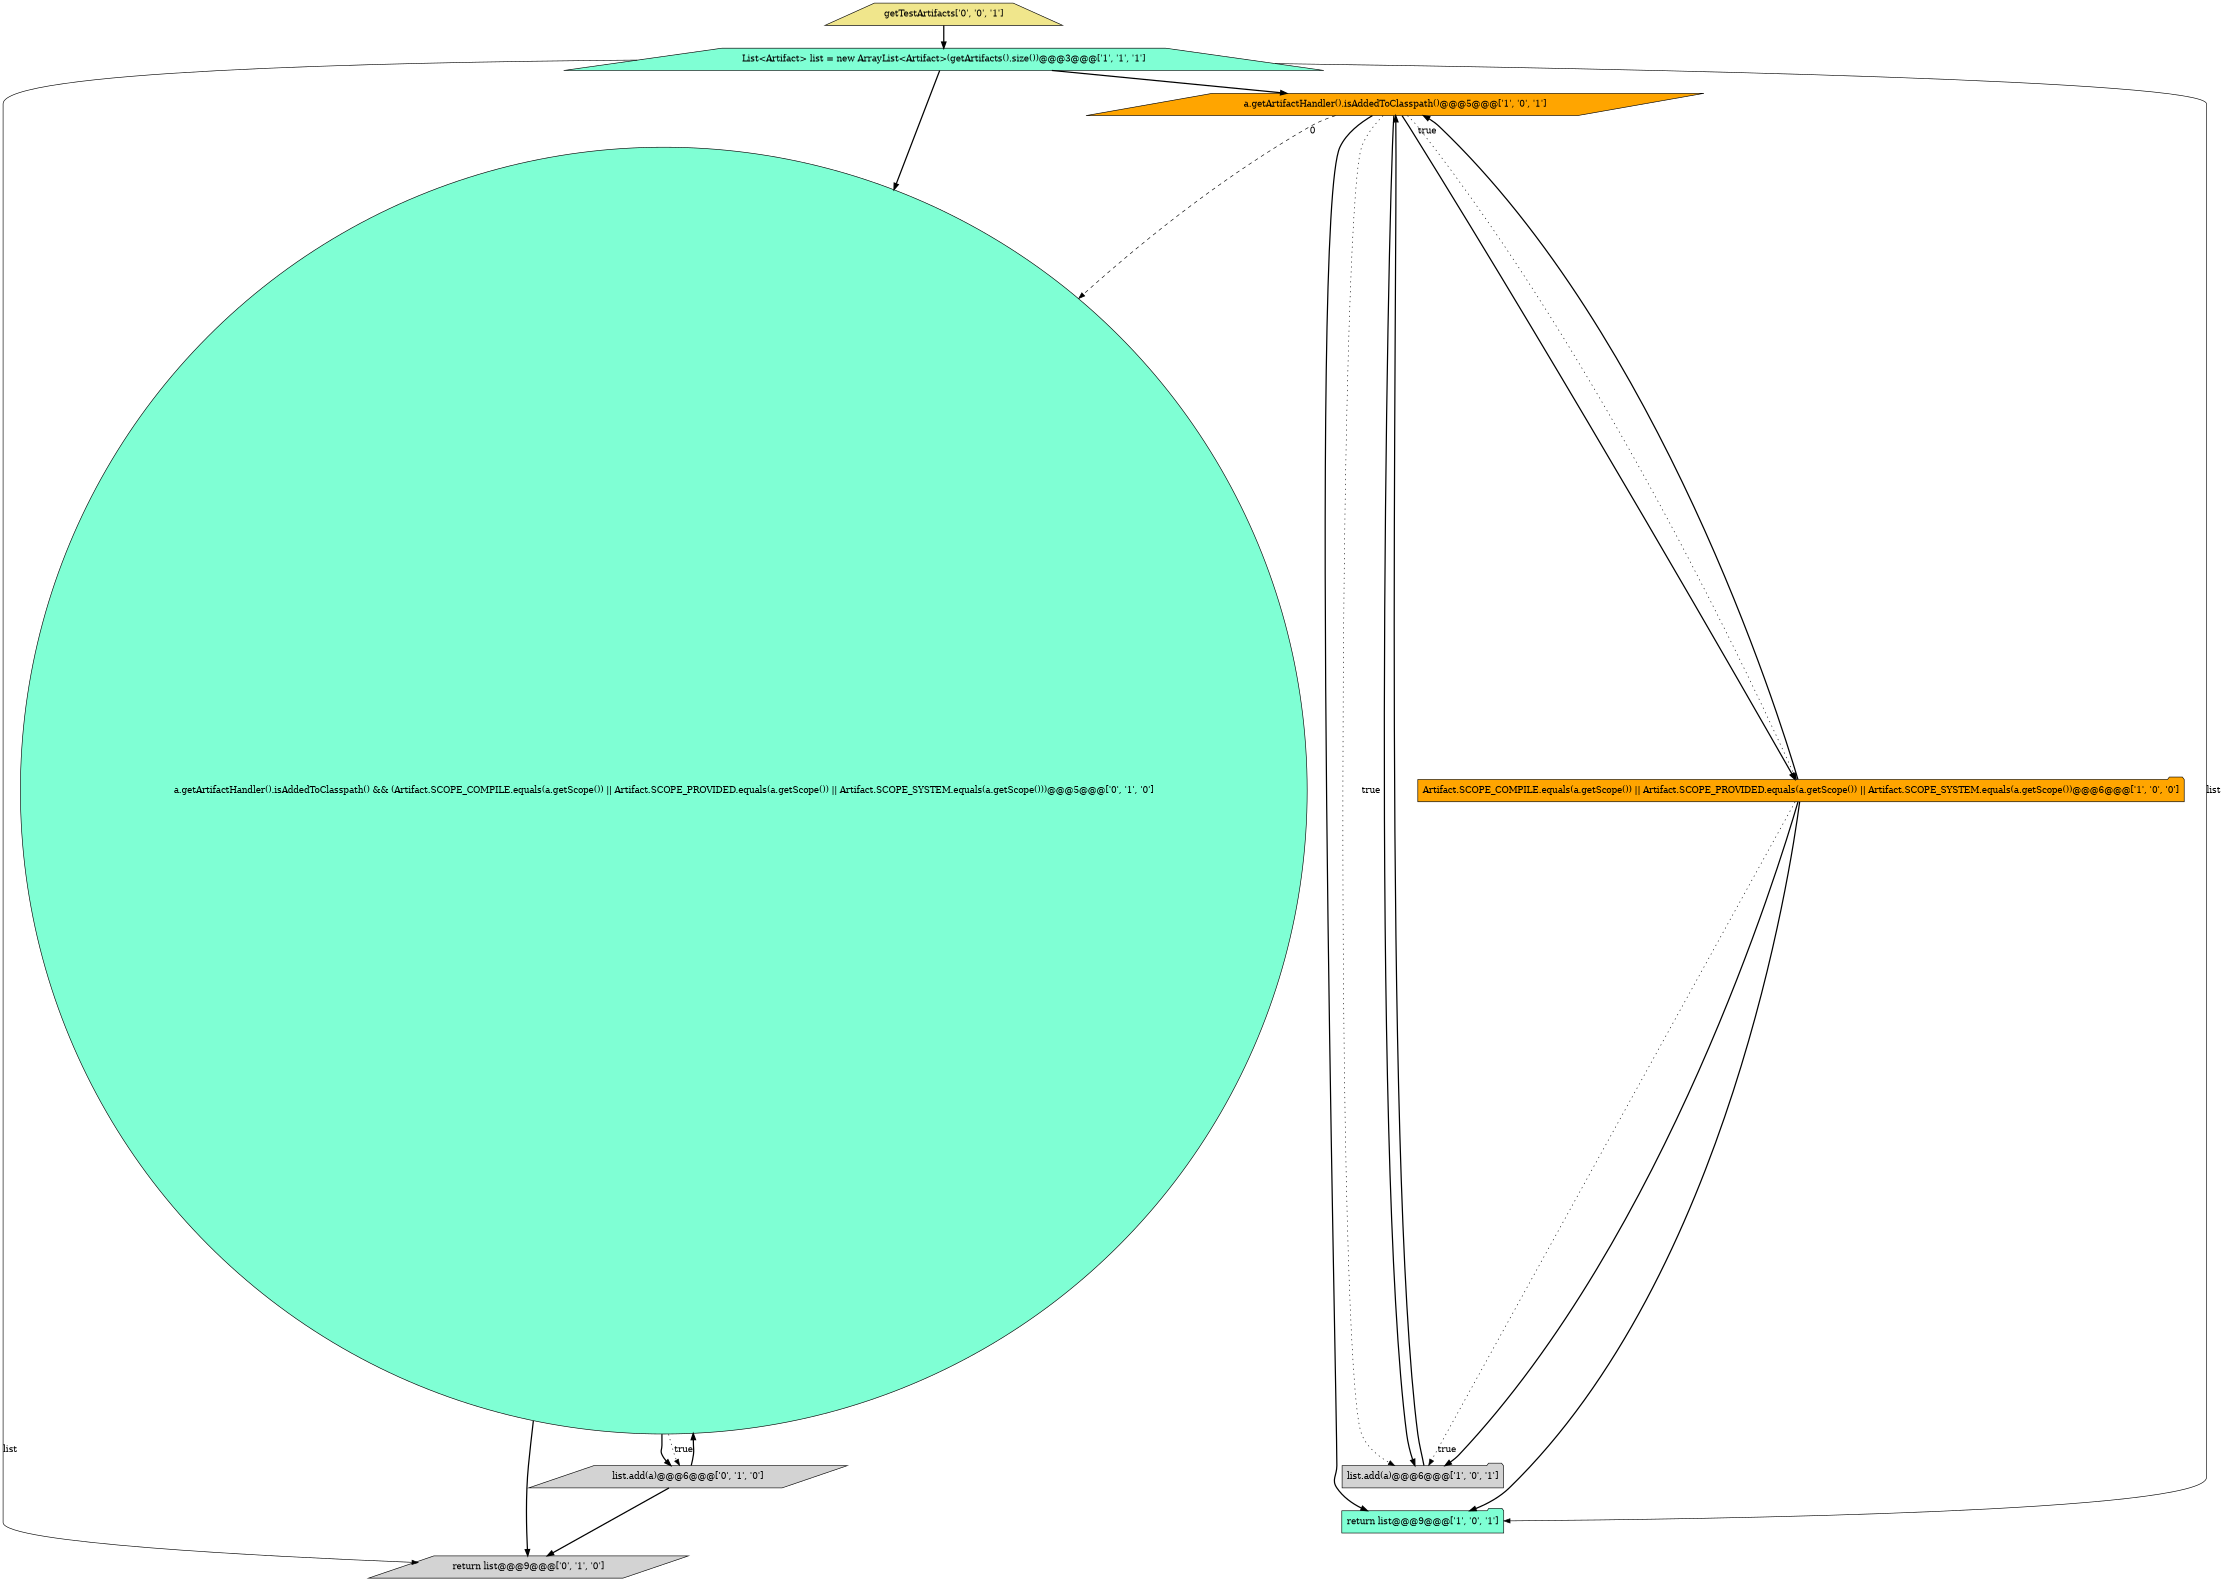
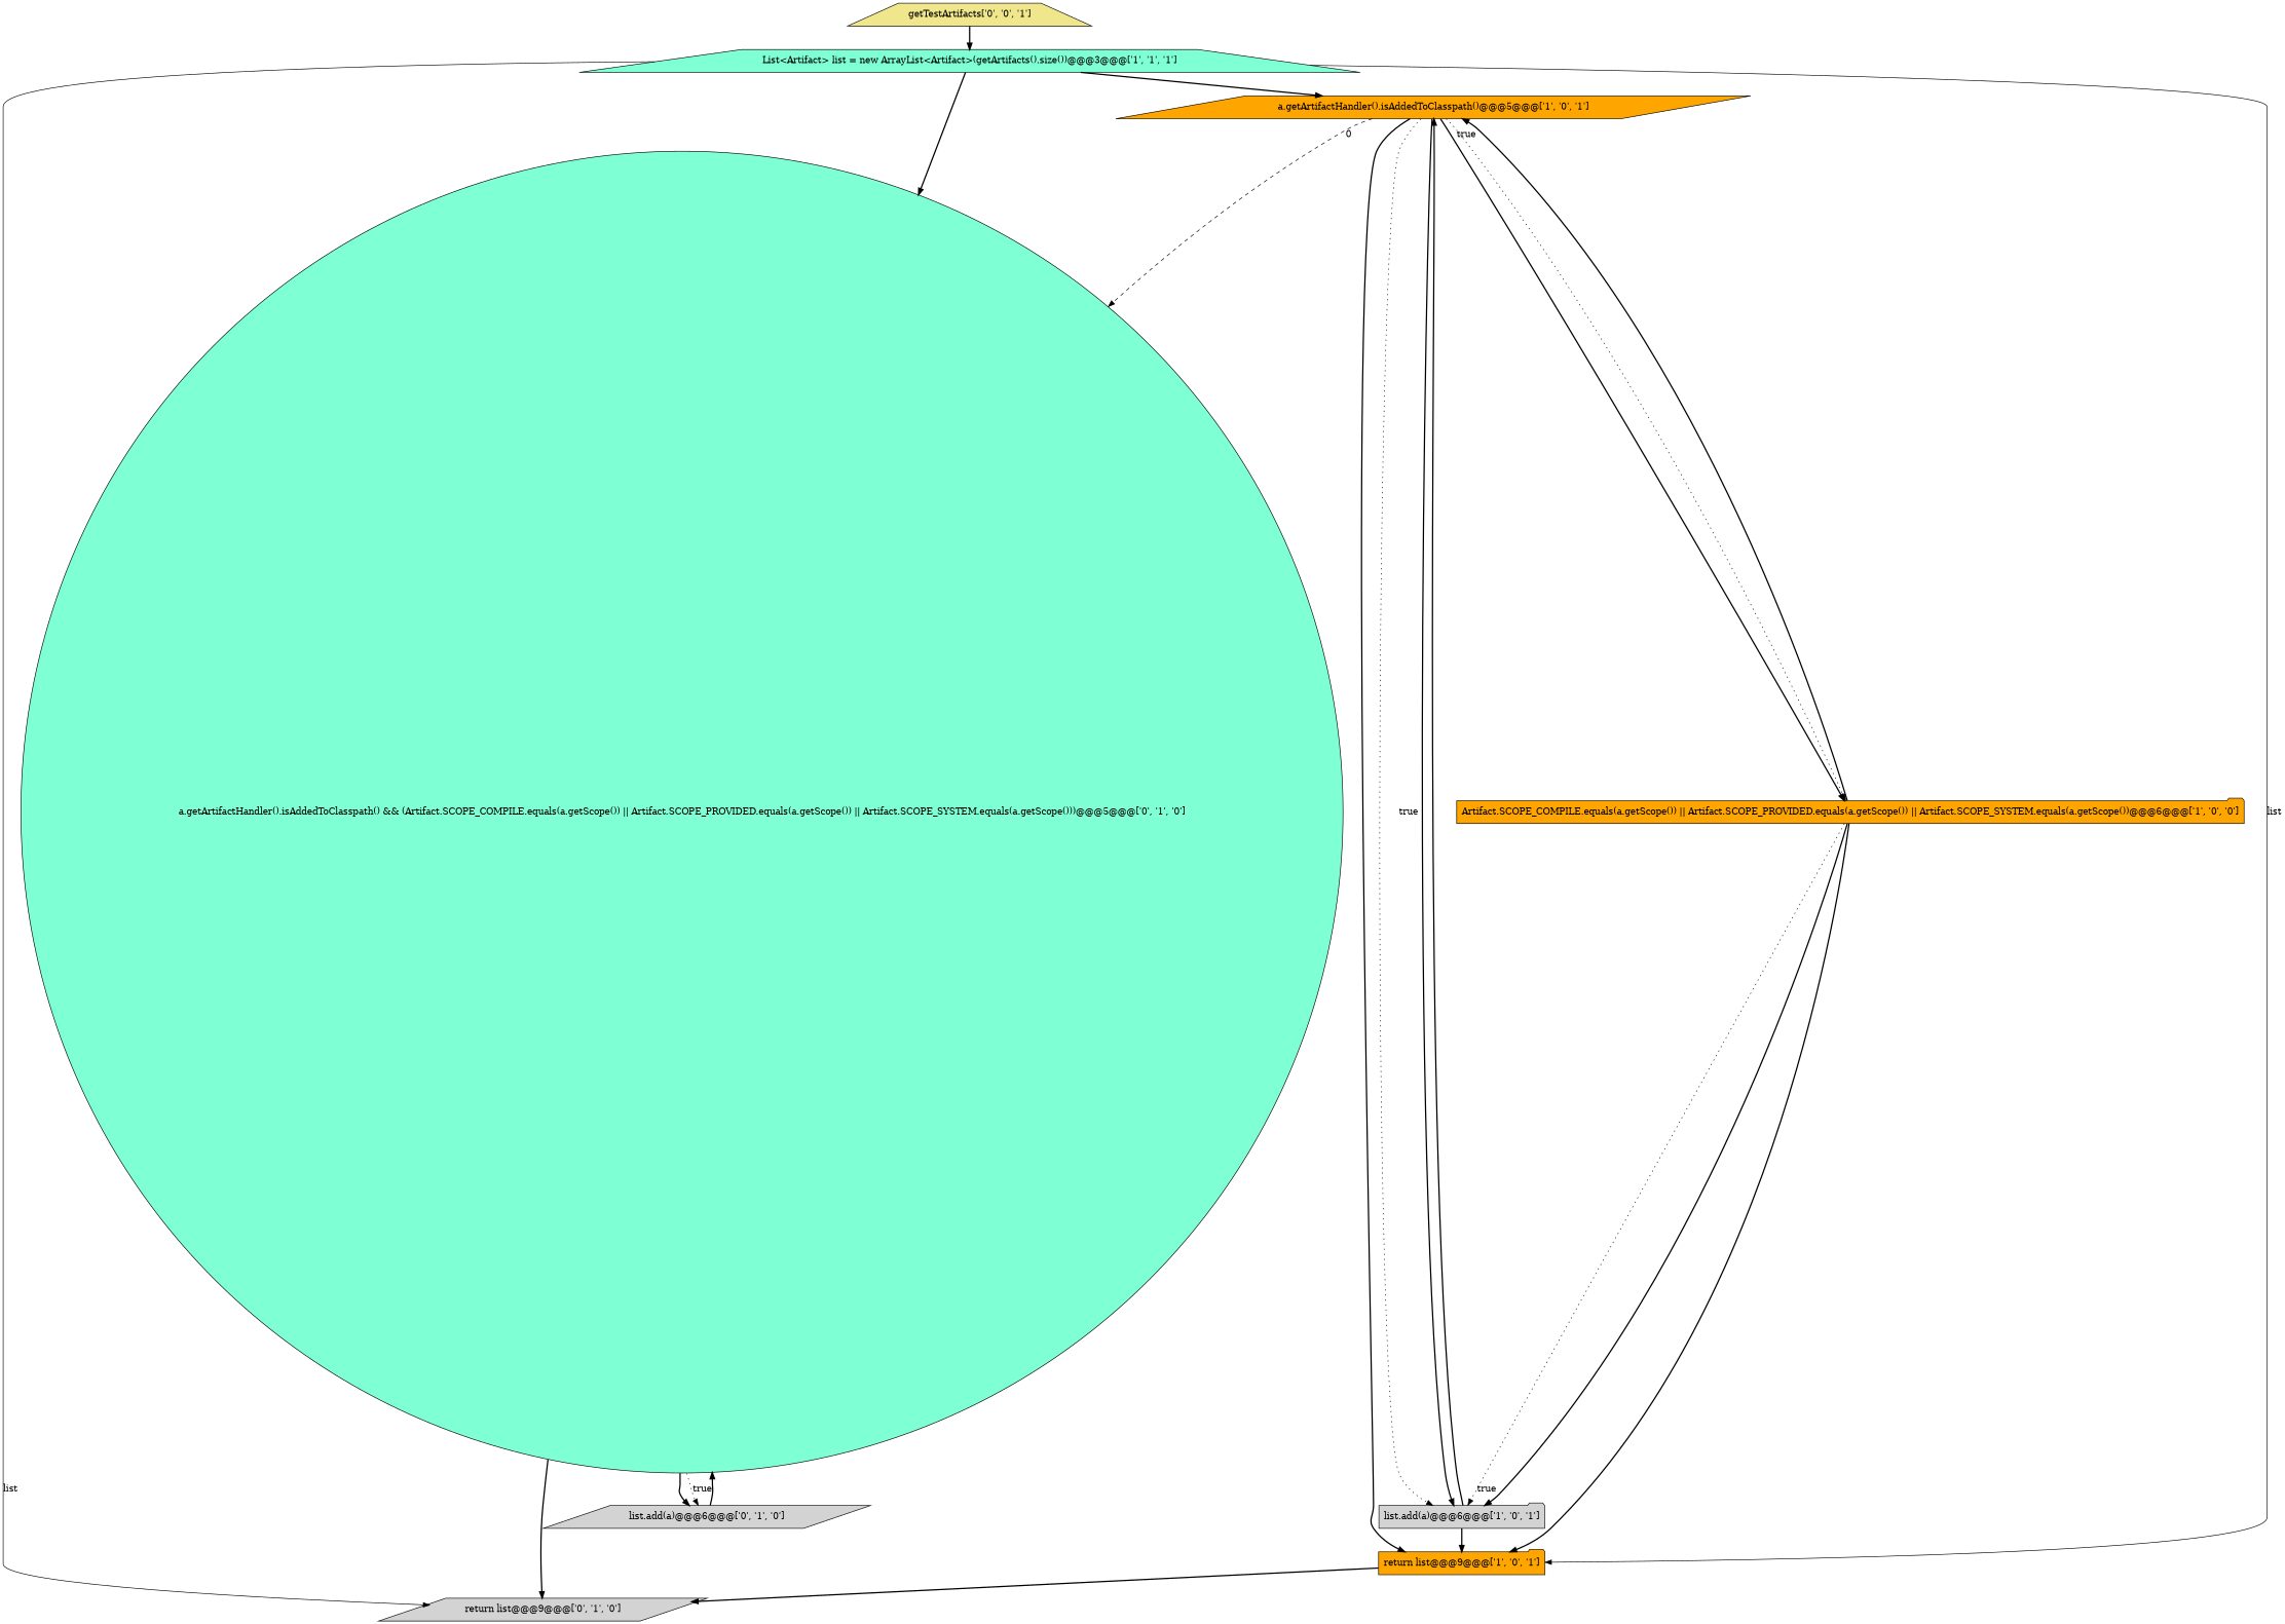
  digraph {
    node [fillcolor=lightgrey shape=parallelogram style=filled]
    edge [style=bold]
    n1 [label="return list@@@9@@@['0', '1', '0']"]
    n2 [fillcolor=aquamarine label="List<Artifact> list = new ArrayList<Artifact>(getArtifacts().size())@@@3@@@['1', '1', '1']" shape=trapezium]
    n3 [fillcolor=aquamarine label="a.getArtifactHandler().isAddedToClasspath() && (Artifact.SCOPE_COMPILE.equals(a.getScope()) || Artifact.SCOPE_PROVIDED.equals(a.getScope()) || Artifact.SCOPE_SYSTEM.equals(a.getScope()))@@@5@@@['0', '1', '0']" shape=circle]
    n4 [fillcolor=orange label="a.getArtifactHandler().isAddedToClasspath()@@@5@@@['1', '0', '1']"]
-   n5 [fillcolor=aquamarine label="return list@@@9@@@['1', '0', '1']" shape=folder]
+   n5 [fillcolor=orange label="return list@@@9@@@['1', '0', '1']" shape=folder]
    n6 [label="list.add(a)@@@6@@@['0', '1', '0']"]
    n7 [label="list.add(a)@@@6@@@['1', '0', '1']" shape=folder]
    n8 [fillcolor=orange label="Artifact.SCOPE_COMPILE.equals(a.getScope()) || Artifact.SCOPE_PROVIDED.equals(a.getScope()) || Artifact.SCOPE_SYSTEM.equals(a.getScope())@@@6@@@['1', '0', '0']" shape=folder]
    n9 [fillcolor=khaki label="getTestArtifacts['0', '0', '1']" shape=trapezium]
    n2 -> n1 [label=list style=solid]
    n2 -> n3
    n2 -> n4
    n2 -> n5 [label=list style=solid]
    n3 -> n1
    n3 -> n6
    n3 -> n6 [label=true style=dotted]
    n4 -> n3 [label=0 style=dashed]
    n4 -> n5
    n4 -> n7 [label=true style=dotted]
    n4 -> n7
    n4 -> n8
    n4 -> n8 [label=true style=dotted]
-   n6 -> n1
+   n5 -> n1
    n6 -> n3
    n7 -> n4
+   n7 -> n5
    n8 -> n4
    n8 -> n5
    n8 -> n7 [label=true style=dotted]
    n8 -> n7
    n9 -> n2
  }
